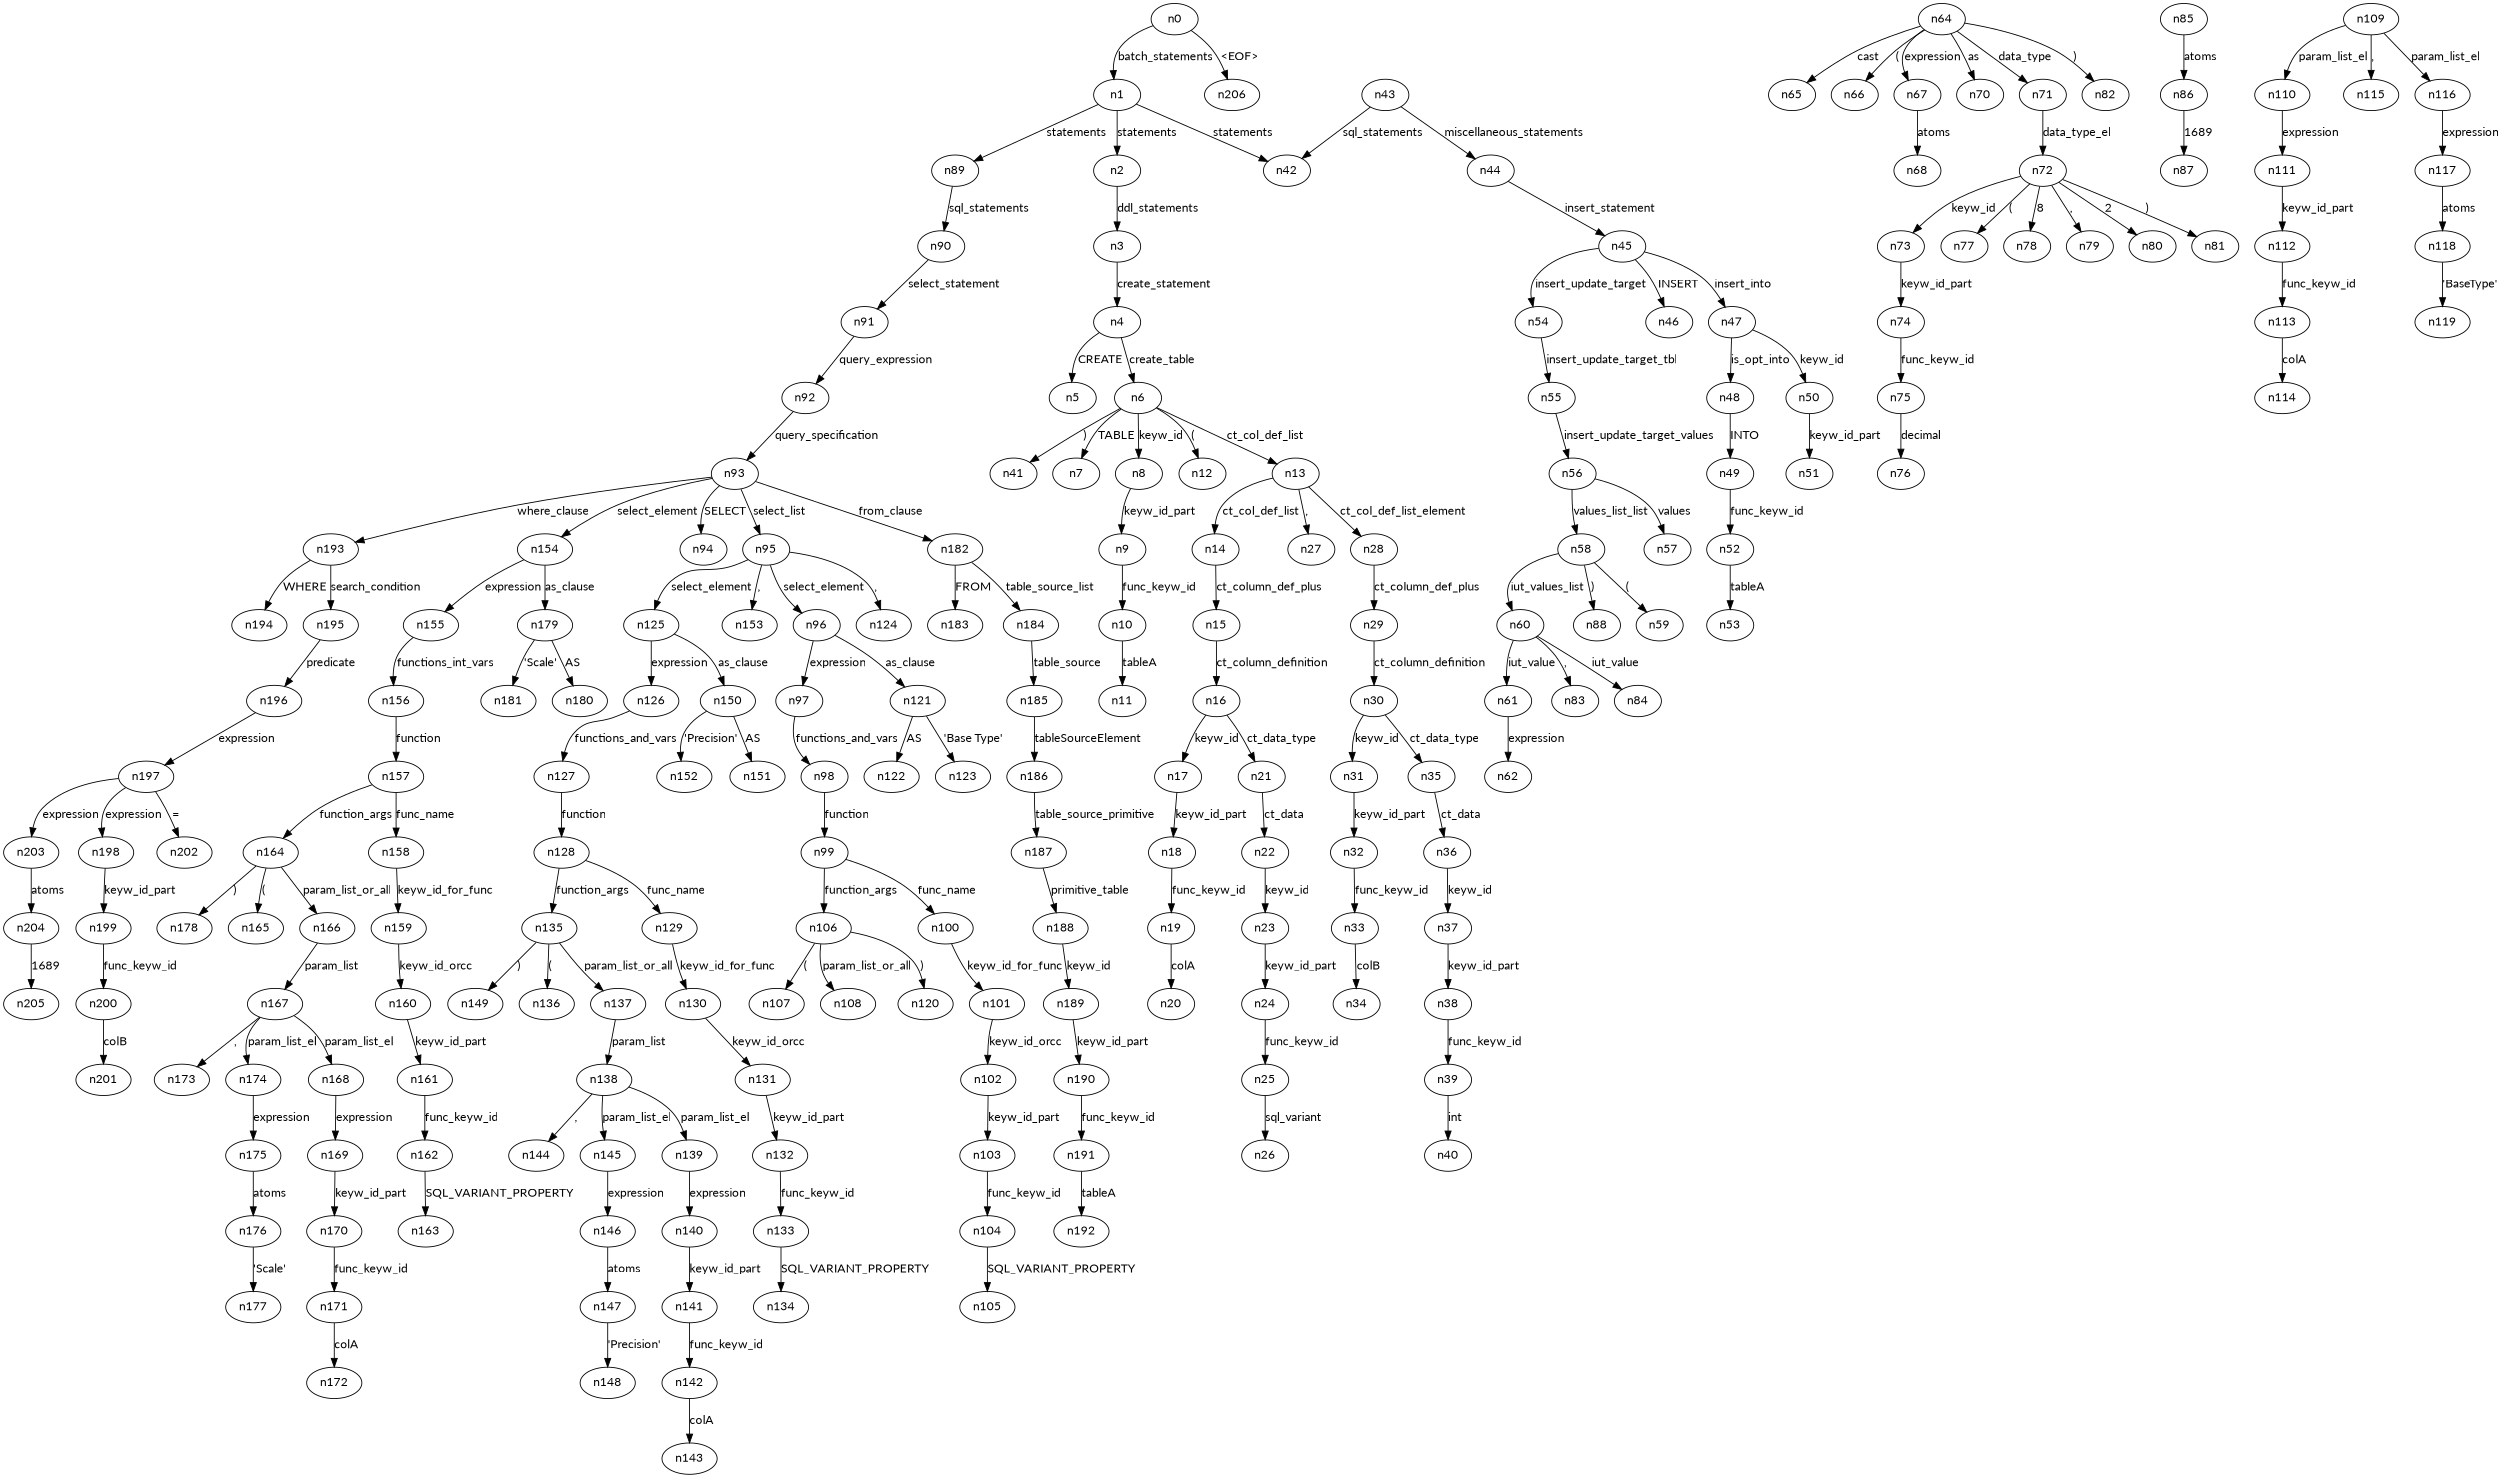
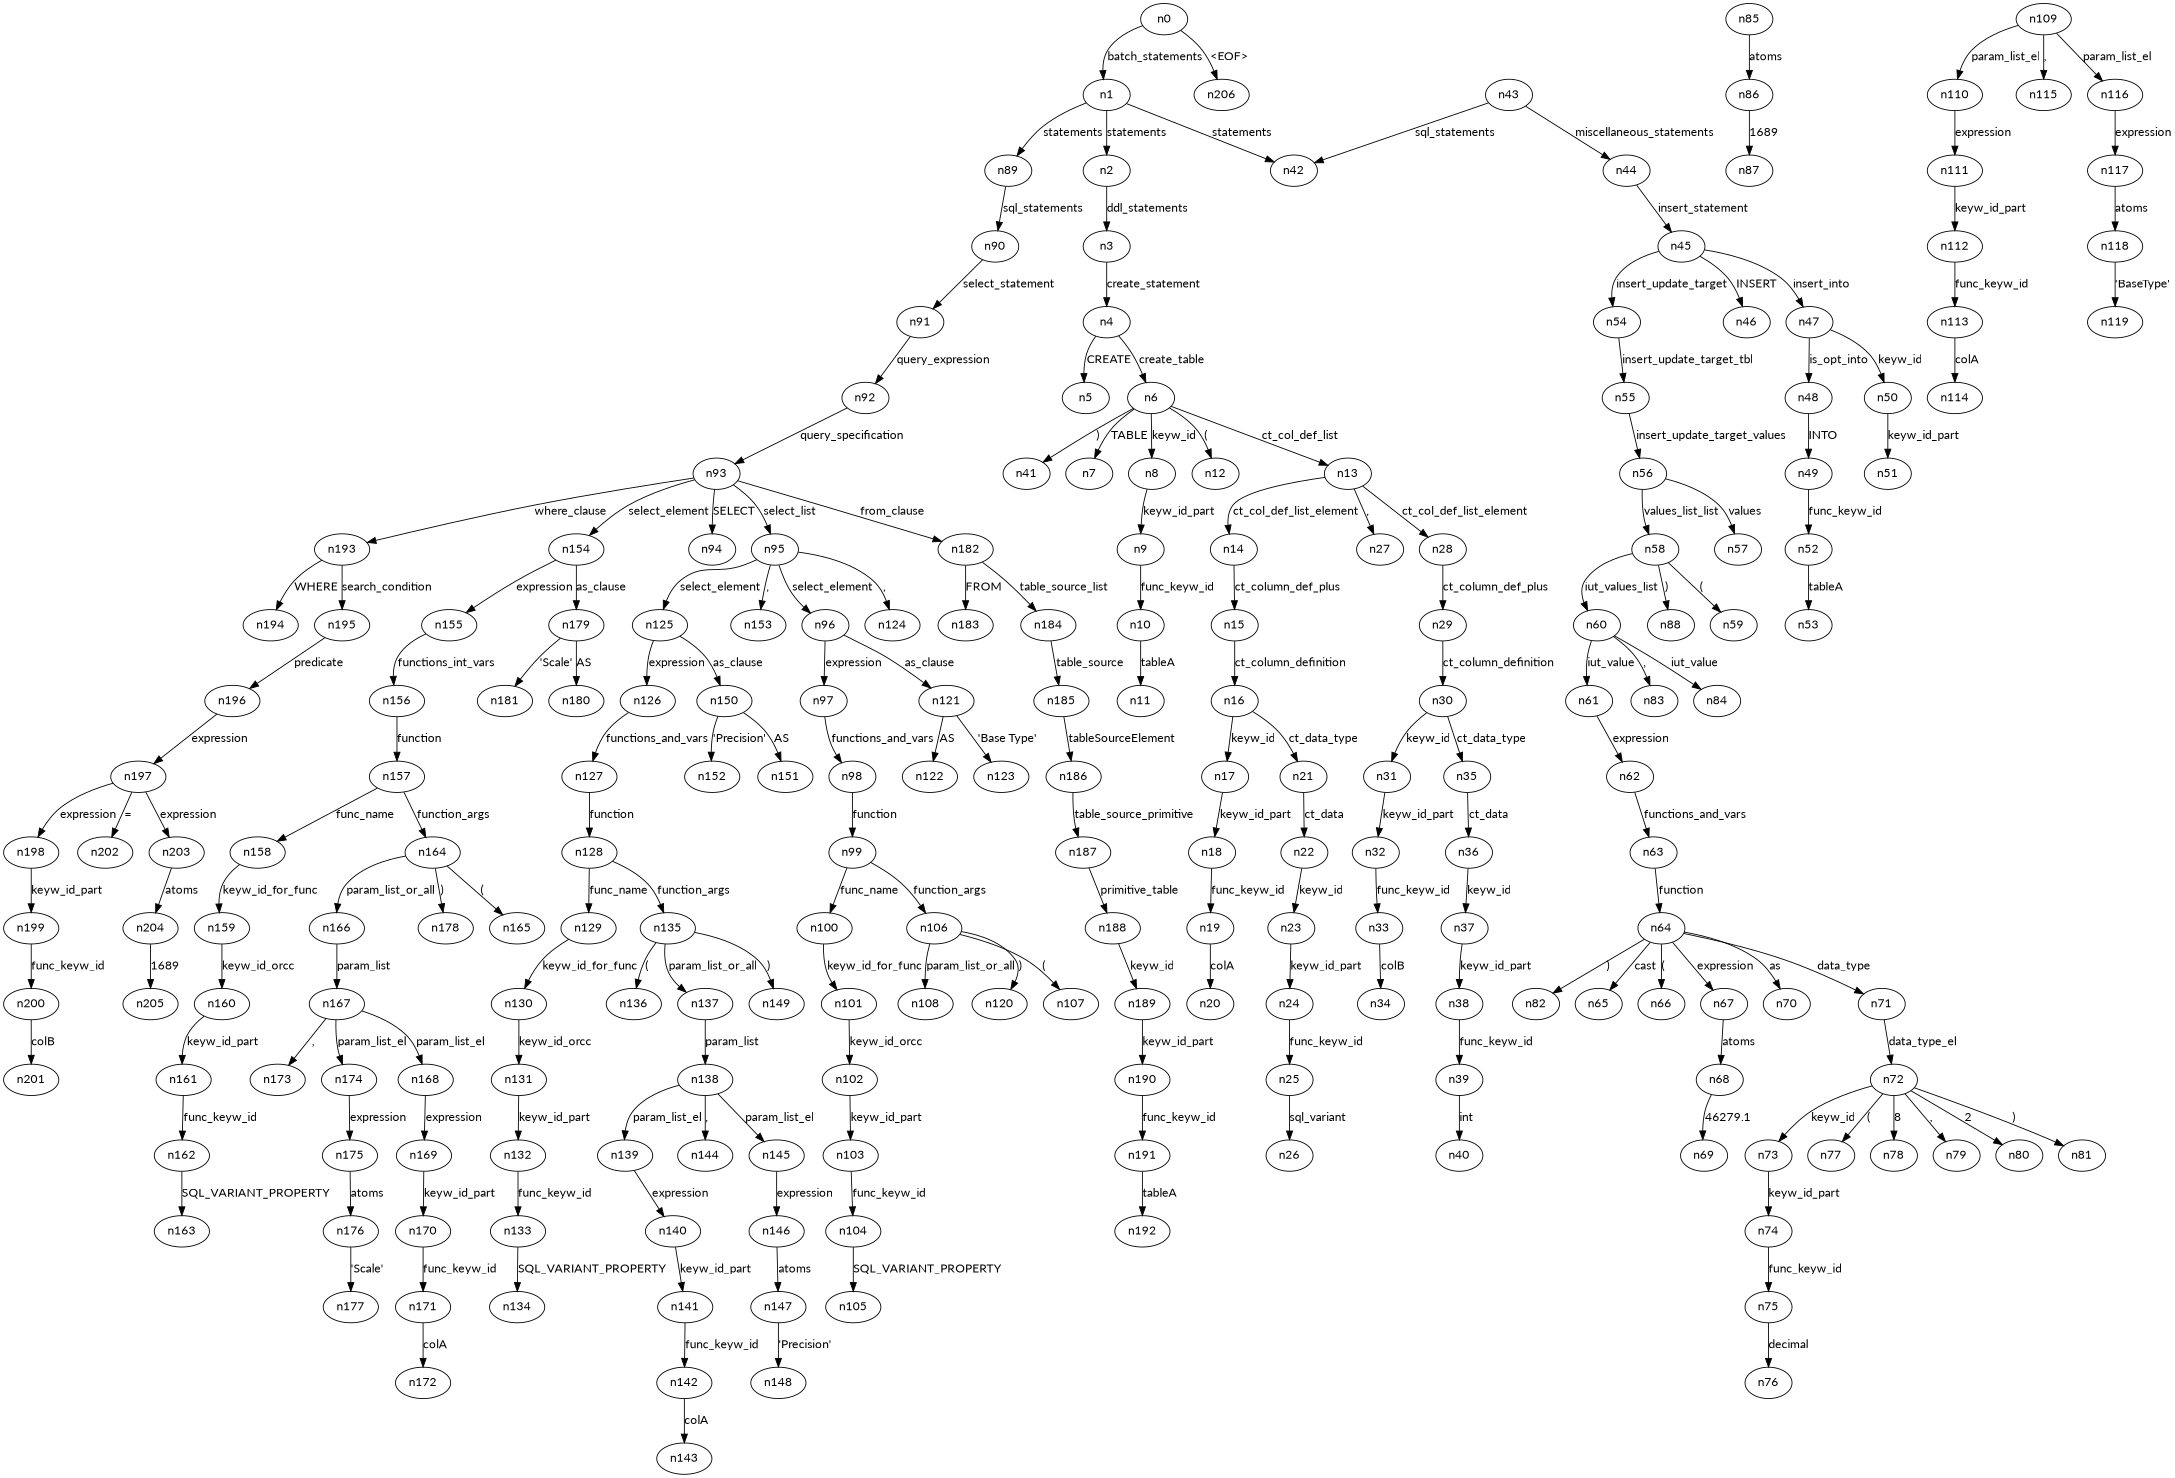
  digraph {
    fontname=Lato
    node [fontname=Lato]
    edge [fontname=Lato]
    n0
    n1
    n206
    n2
    n42
    n89
    n3
    n90
    n4
    n5
    n6
    n7
    n8
    n12
    n13
    n41
    n9
    n14
    n27
    n28
    n10
    n11
    n15
    n29
    n16
    n17
    n21
    n18
    n22
    n19
    n20
    n23
    n24
    n25
    n26
    n30
    n31
    n35
    n32
    n36
    n33
    n34
    n37
    n38
    n39
    n40
    n43
    n44
    n45
    n46
    n47
    n54
    n48
    n50
    n55
    n49
    n51
    n52
    n53
    n56
    n57
    n58
    n59
    n60
    n88
    n61
    n83
    n84
    n62
+   n63
    n64
    n65
    n66
    n67
    n70
    n71
    n82
    n68
    n72
+   n69
    n73
    n77
    n78
    n79
    n80
    n81
    n74
    n75
    n76
    n85
    n86
    n87
    n91
    n92
    n93
    n94
    n95
    n182
    n193
    n154
    n96
    n124
    n125
    n153
    n183
    n184
    n194
    n195
    n97
    n121
    n126
    n150
    n155
    n179
    n98
    n122
    n123
    n99
    n100
    n106
    n101
    n107
    n108
    n120
    n102
    n103
    n104
    n105
    n109
    n110
    n115
    n116
    n111
    n117
    n112
    n113
    n114
    n118
    n119
    n127
    n151
    n152
    n128
    n129
    n135
    n130
    n136
    n137
    n149
    n131
    n132
    n133
    n134
    n138
    n139
    n144
    n145
    n140
    n146
    n141
    n142
    n143
    n147
    n148
    n156
    n180
    n181
    n157
    n158
    n164
    n159
    n165
    n166
    n178
    n160
    n161
    n162
    n163
    n167
    n168
    n173
    n174
    n169
    n175
    n170
    n171
    n172
    n176
    n177
    n185
    n186
    n187
    n188
    n189
    n190
    n191
    n192
    n196
    n197
    n198
    n202
    n203
    n199
    n204
    n200
    n201
    n205
    n0 -> n1 [label=batch_statements]
    n0 -> n206 [label="<EOF>"]
    n1 -> n2 [label=statements]
    n1 -> n42 [label=statements]
    n1 -> n89 [label=statements]
    n2 -> n3 [label=ddl_statements]
    n89 -> n90 [label=sql_statements]
    n3 -> n4 [label=create_statement]
    n90 -> n91 [label=select_statement]
    n4 -> n5 [label=CREATE]
    n4 -> n6 [label=create_table]
    n6 -> n7 [label=TABLE]
    n6 -> n8 [label=keyw_id]
    n6 -> n12 [label="("]
    n6 -> n13 [label=ct_col_def_list]
    n6 -> n41 [label=")"]
    n8 -> n9 [label=keyw_id_part]
-   n13 -> n14 [label=ct_col_def_list]
+   n13 -> n14 [label=ct_col_def_list_element]
    n13 -> n27 [label=","]
    n13 -> n28 [label=ct_col_def_list_element]
    n9 -> n10 [label=func_keyw_id]
    n14 -> n15 [label=ct_column_def_plus]
    n28 -> n29 [label=ct_column_def_plus]
    n10 -> n11 [label=tableA]
    n15 -> n16 [label=ct_column_definition]
    n29 -> n30 [label=ct_column_definition]
    n16 -> n17 [label=keyw_id]
    n16 -> n21 [label=ct_data_type]
    n17 -> n18 [label=keyw_id_part]
    n21 -> n22 [label=ct_data]
    n18 -> n19 [label=func_keyw_id]
    n22 -> n23 [label=keyw_id]
    n19 -> n20 [label=colA]
    n23 -> n24 [label=keyw_id_part]
    n24 -> n25 [label=func_keyw_id]
    n25 -> n26 [label=sql_variant]
    n30 -> n31 [label=keyw_id]
    n30 -> n35 [label=ct_data_type]
    n31 -> n32 [label=keyw_id_part]
    n35 -> n36 [label=ct_data]
    n32 -> n33 [label=func_keyw_id]
    n36 -> n37 [label=keyw_id]
    n33 -> n34 [label=colB]
    n37 -> n38 [label=keyw_id_part]
    n38 -> n39 [label=func_keyw_id]
    n39 -> n40 [label=int]
    n43 -> n42 [label=sql_statements]
    n43 -> n44 [label=miscellaneous_statements]
    n44 -> n45 [label=insert_statement]
    n45 -> n46 [label=INSERT]
    n45 -> n47 [label=insert_into]
    n45 -> n54 [label=insert_update_target]
    n47 -> n48 [label=is_opt_into]
    n47 -> n50 [label=keyw_id]
    n54 -> n55 [label=insert_update_target_tbl]
    n48 -> n49 [label=INTO]
    n50 -> n51 [label=keyw_id_part]
    n55 -> n56 [label=insert_update_target_values]
    n49 -> n52 [label=func_keyw_id]
    n52 -> n53 [label=tableA]
    n56 -> n57 [label=values]
    n56 -> n58 [label=values_list_list]
    n58 -> n59 [label="("]
    n58 -> n60 [label=iut_values_list]
    n58 -> n88 [label=")"]
    n60 -> n61 [label=iut_value]
    n60 -> n83 [label=","]
    n60 -> n84 [label=iut_value]
    n61 -> n62 [label=expression]
+   n62 -> n63 [label=functions_and_vars]
+   n63 -> n64 [label=function]
    n64 -> n65 [label=cast]
    n64 -> n66 [label="("]
    n64 -> n67 [label=expression]
    n64 -> n70 [label=as]
    n64 -> n71 [label=data_type]
    n64 -> n82 [label=")"]
    n67 -> n68 [label=atoms]
    n71 -> n72 [label=data_type_el]
+   n68 -> n69 [label=46279.1]
    n72 -> n73 [label=keyw_id]
    n72 -> n77 [label="("]
    n72 -> n78 [label=8]
    n72 -> n79 [label=","]
    n72 -> n80 [label=2]
    n72 -> n81 [label=")"]
    n73 -> n74 [label=keyw_id_part]
    n74 -> n75 [label=func_keyw_id]
    n75 -> n76 [label=decimal]
    n85 -> n86 [label=atoms]
    n86 -> n87 [label=1689]
    n91 -> n92 [label=query_expression]
    n92 -> n93 [label=query_specification]
    n93 -> n94 [label=SELECT]
    n93 -> n95 [label=select_list]
    n93 -> n182 [label=from_clause]
    n93 -> n193 [label=where_clause]
    n93 -> n154 [label=select_element]
    n95 -> n96 [label=select_element]
    n95 -> n124 [label=","]
    n95 -> n125 [label=select_element]
    n95 -> n153 [label=","]
    n182 -> n183 [label=FROM]
    n182 -> n184 [label=table_source_list]
    n193 -> n194 [label=WHERE]
    n193 -> n195 [label=search_condition]
    n154 -> n155 [label=expression]
    n154 -> n179 [label=as_clause]
    n96 -> n97 [label=expression]
    n96 -> n121 [label=as_clause]
    n125 -> n126 [label=expression]
    n125 -> n150 [label=as_clause]
    n184 -> n185 [label=table_source]
    n195 -> n196 [label=predicate]
    n97 -> n98 [label=functions_and_vars]
    n121 -> n122 [label=AS]
    n121 -> n123 [label="'Base Type'"]
    n126 -> n127 [label=functions_and_vars]
    n150 -> n151 [label=AS]
    n150 -> n152 [label="'Precision'"]
    n155 -> n156 [label=functions_int_vars]
    n179 -> n180 [label=AS]
    n179 -> n181 [label="'Scale'"]
    n98 -> n99 [label=function]
    n99 -> n100 [label=func_name]
    n99 -> n106 [label=function_args]
    n100 -> n101 [label=keyw_id_for_func]
    n106 -> n107 [label="("]
    n106 -> n108 [label=param_list_or_all]
    n106 -> n120 [label=")"]
    n101 -> n102 [label=keyw_id_orcc]
    n102 -> n103 [label=keyw_id_part]
    n103 -> n104 [label=func_keyw_id]
    n104 -> n105 [label=SQL_VARIANT_PROPERTY]
    n109 -> n110 [label=param_list_el]
    n109 -> n115 [label=","]
    n109 -> n116 [label=param_list_el]
    n110 -> n111 [label=expression]
    n116 -> n117 [label=expression]
    n111 -> n112 [label=keyw_id_part]
    n117 -> n118 [label=atoms]
    n112 -> n113 [label=func_keyw_id]
    n113 -> n114 [label=colA]
    n118 -> n119 [label="'BaseType'"]
    n127 -> n128 [label=function]
    n128 -> n129 [label=func_name]
    n128 -> n135 [label=function_args]
    n129 -> n130 [label=keyw_id_for_func]
    n135 -> n136 [label="("]
    n135 -> n137 [label=param_list_or_all]
    n135 -> n149 [label=")"]
    n130 -> n131 [label=keyw_id_orcc]
    n137 -> n138 [label=param_list]
    n131 -> n132 [label=keyw_id_part]
    n132 -> n133 [label=func_keyw_id]
    n133 -> n134 [label=SQL_VARIANT_PROPERTY]
    n138 -> n139 [label=param_list_el]
    n138 -> n144 [label=","]
    n138 -> n145 [label=param_list_el]
    n139 -> n140 [label=expression]
    n145 -> n146 [label=expression]
    n140 -> n141 [label=keyw_id_part]
    n146 -> n147 [label=atoms]
    n141 -> n142 [label=func_keyw_id]
    n142 -> n143 [label=colA]
    n147 -> n148 [label="'Precision'"]
    n156 -> n157 [label=function]
    n157 -> n158 [label=func_name]
    n157 -> n164 [label=function_args]
    n158 -> n159 [label=keyw_id_for_func]
    n164 -> n165 [label="("]
    n164 -> n166 [label=param_list_or_all]
    n164 -> n178 [label=")"]
    n159 -> n160 [label=keyw_id_orcc]
    n166 -> n167 [label=param_list]
    n160 -> n161 [label=keyw_id_part]
    n161 -> n162 [label=func_keyw_id]
    n162 -> n163 [label=SQL_VARIANT_PROPERTY]
    n167 -> n168 [label=param_list_el]
    n167 -> n173 [label=","]
    n167 -> n174 [label=param_list_el]
    n168 -> n169 [label=expression]
    n174 -> n175 [label=expression]
    n169 -> n170 [label=keyw_id_part]
    n175 -> n176 [label=atoms]
    n170 -> n171 [label=func_keyw_id]
    n171 -> n172 [label=colA]
    n176 -> n177 [label="'Scale'"]
    n185 -> n186 [label=tableSourceElement]
    n186 -> n187 [label=table_source_primitive]
    n187 -> n188 [label=primitive_table]
    n188 -> n189 [label=keyw_id]
    n189 -> n190 [label=keyw_id_part]
    n190 -> n191 [label=func_keyw_id]
    n191 -> n192 [label=tableA]
    n196 -> n197 [label=expression]
    n197 -> n198 [label=expression]
    n197 -> n202 [label="="]
    n197 -> n203 [label=expression]
    n198 -> n199 [label=keyw_id_part]
    n203 -> n204 [label=atoms]
    n199 -> n200 [label=func_keyw_id]
    n204 -> n205 [label=1689]
    n200 -> n201 [label=colB]
  }
